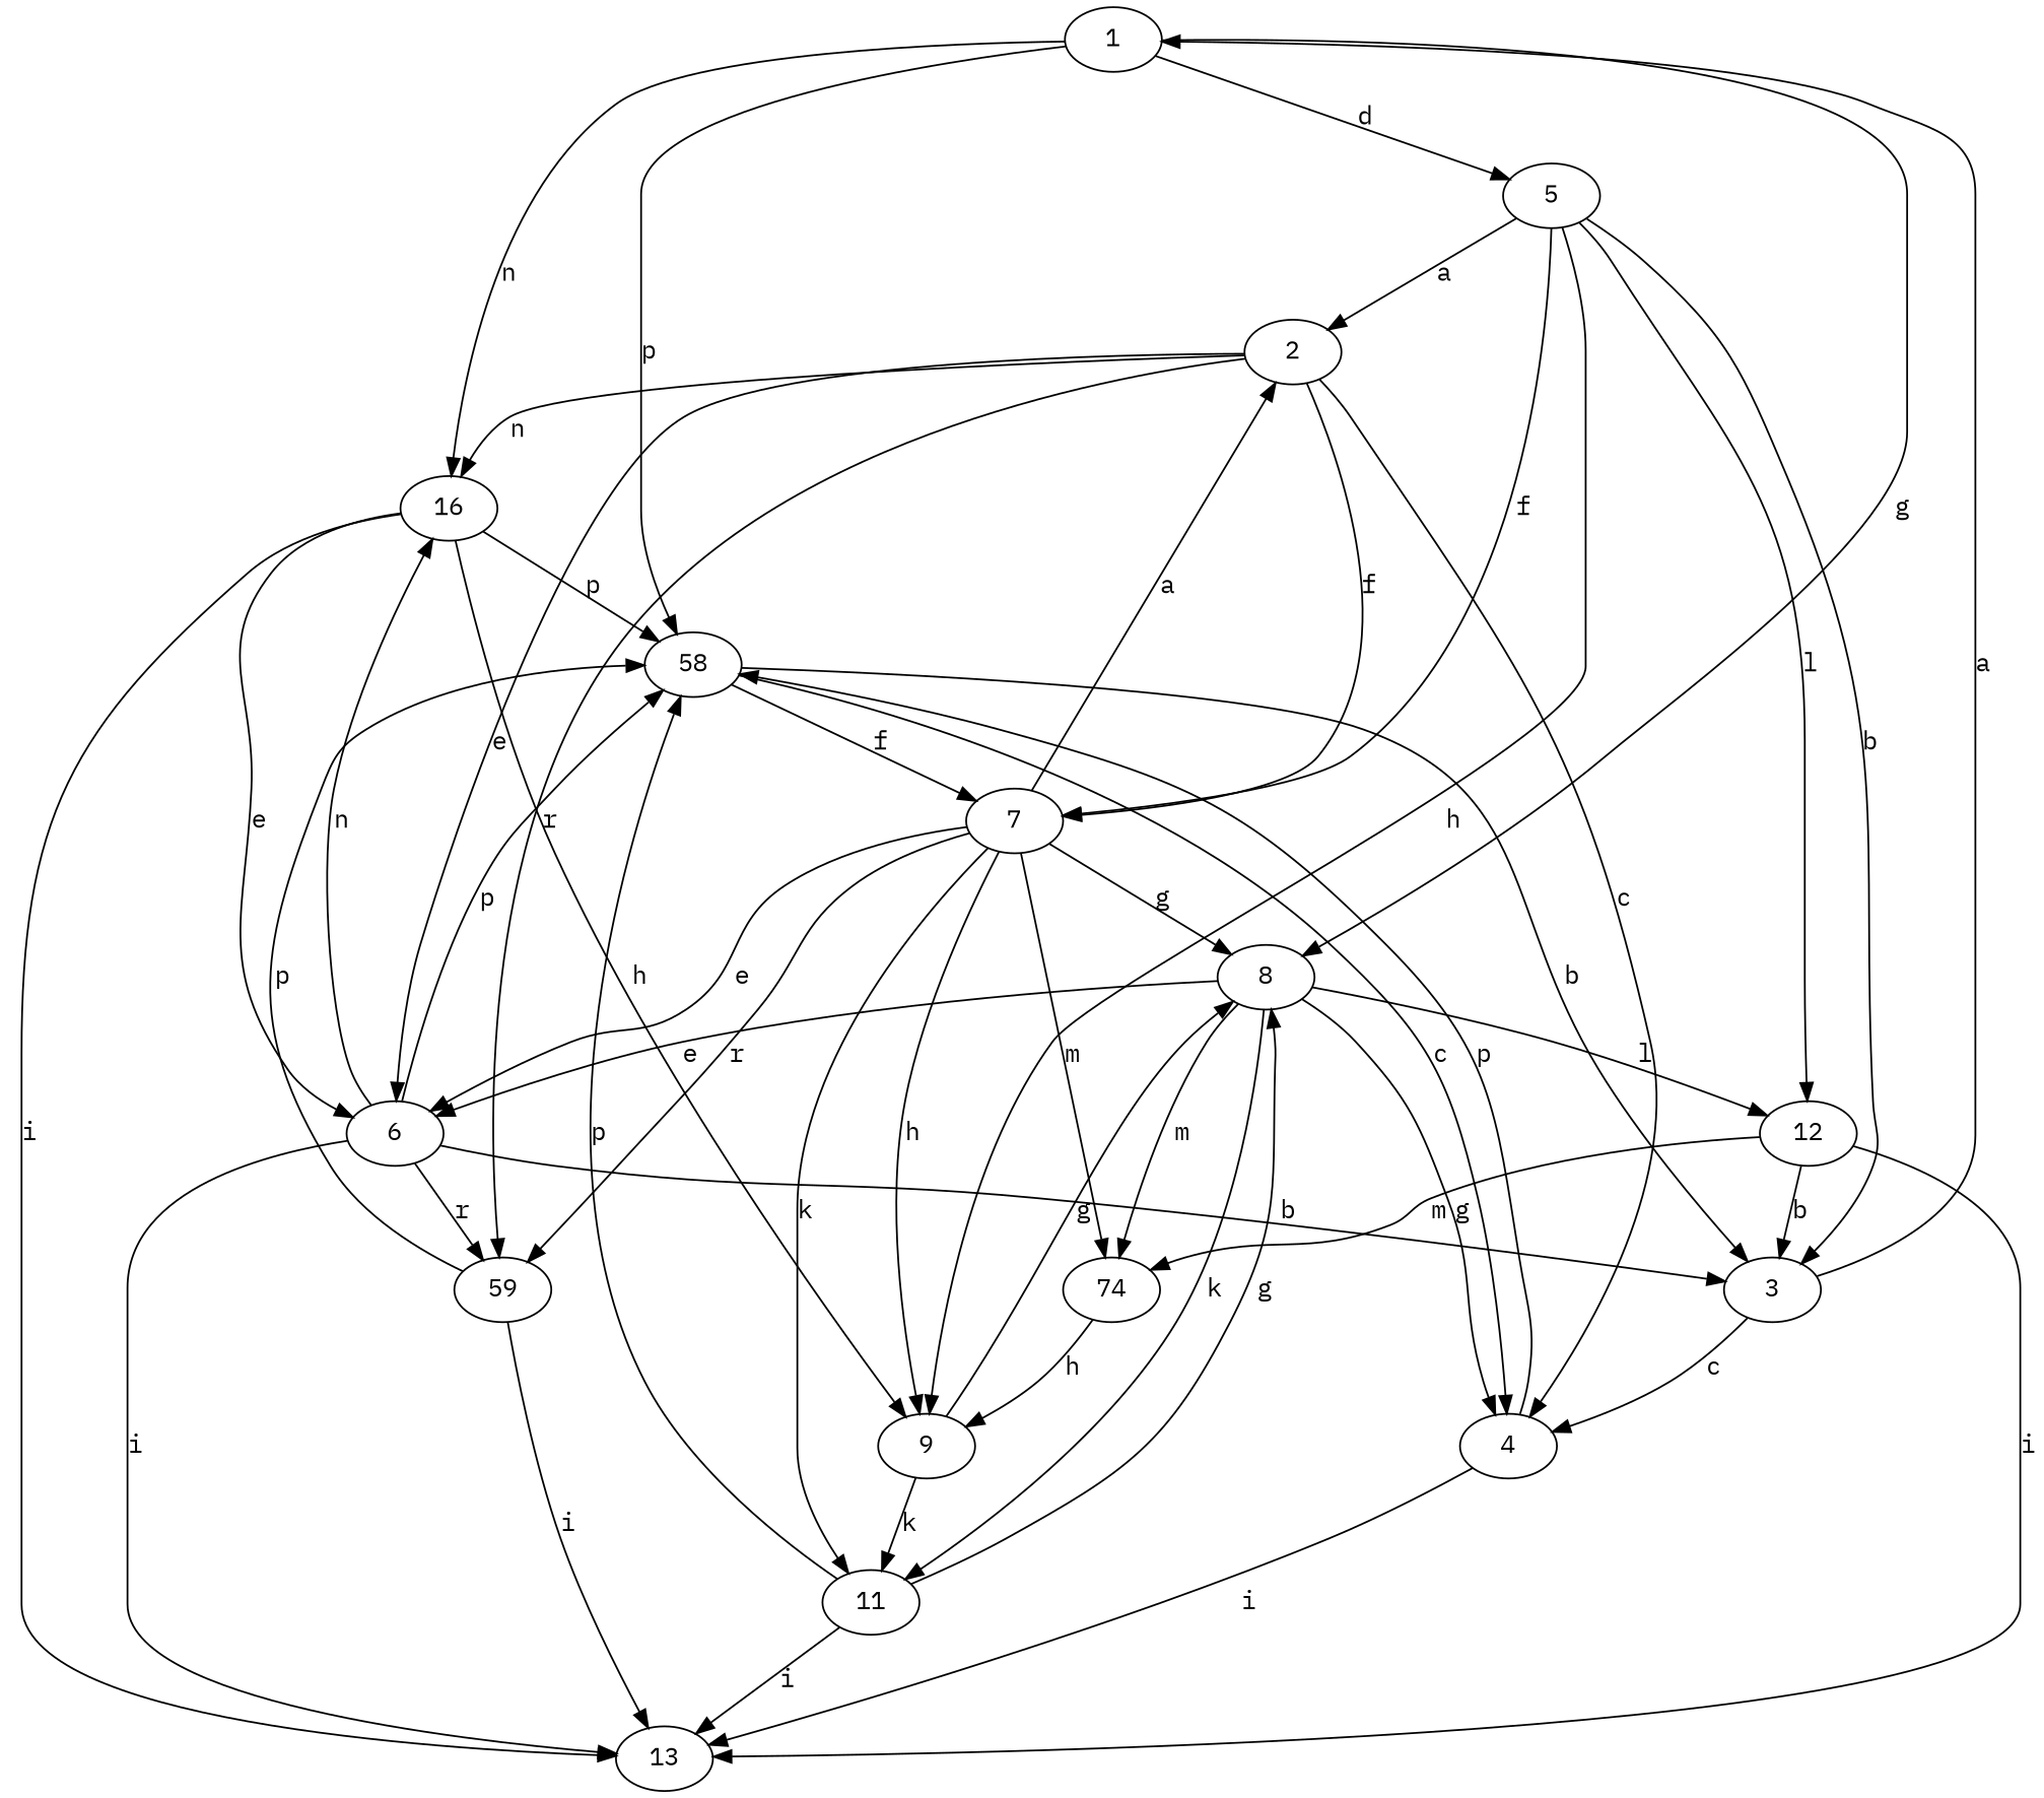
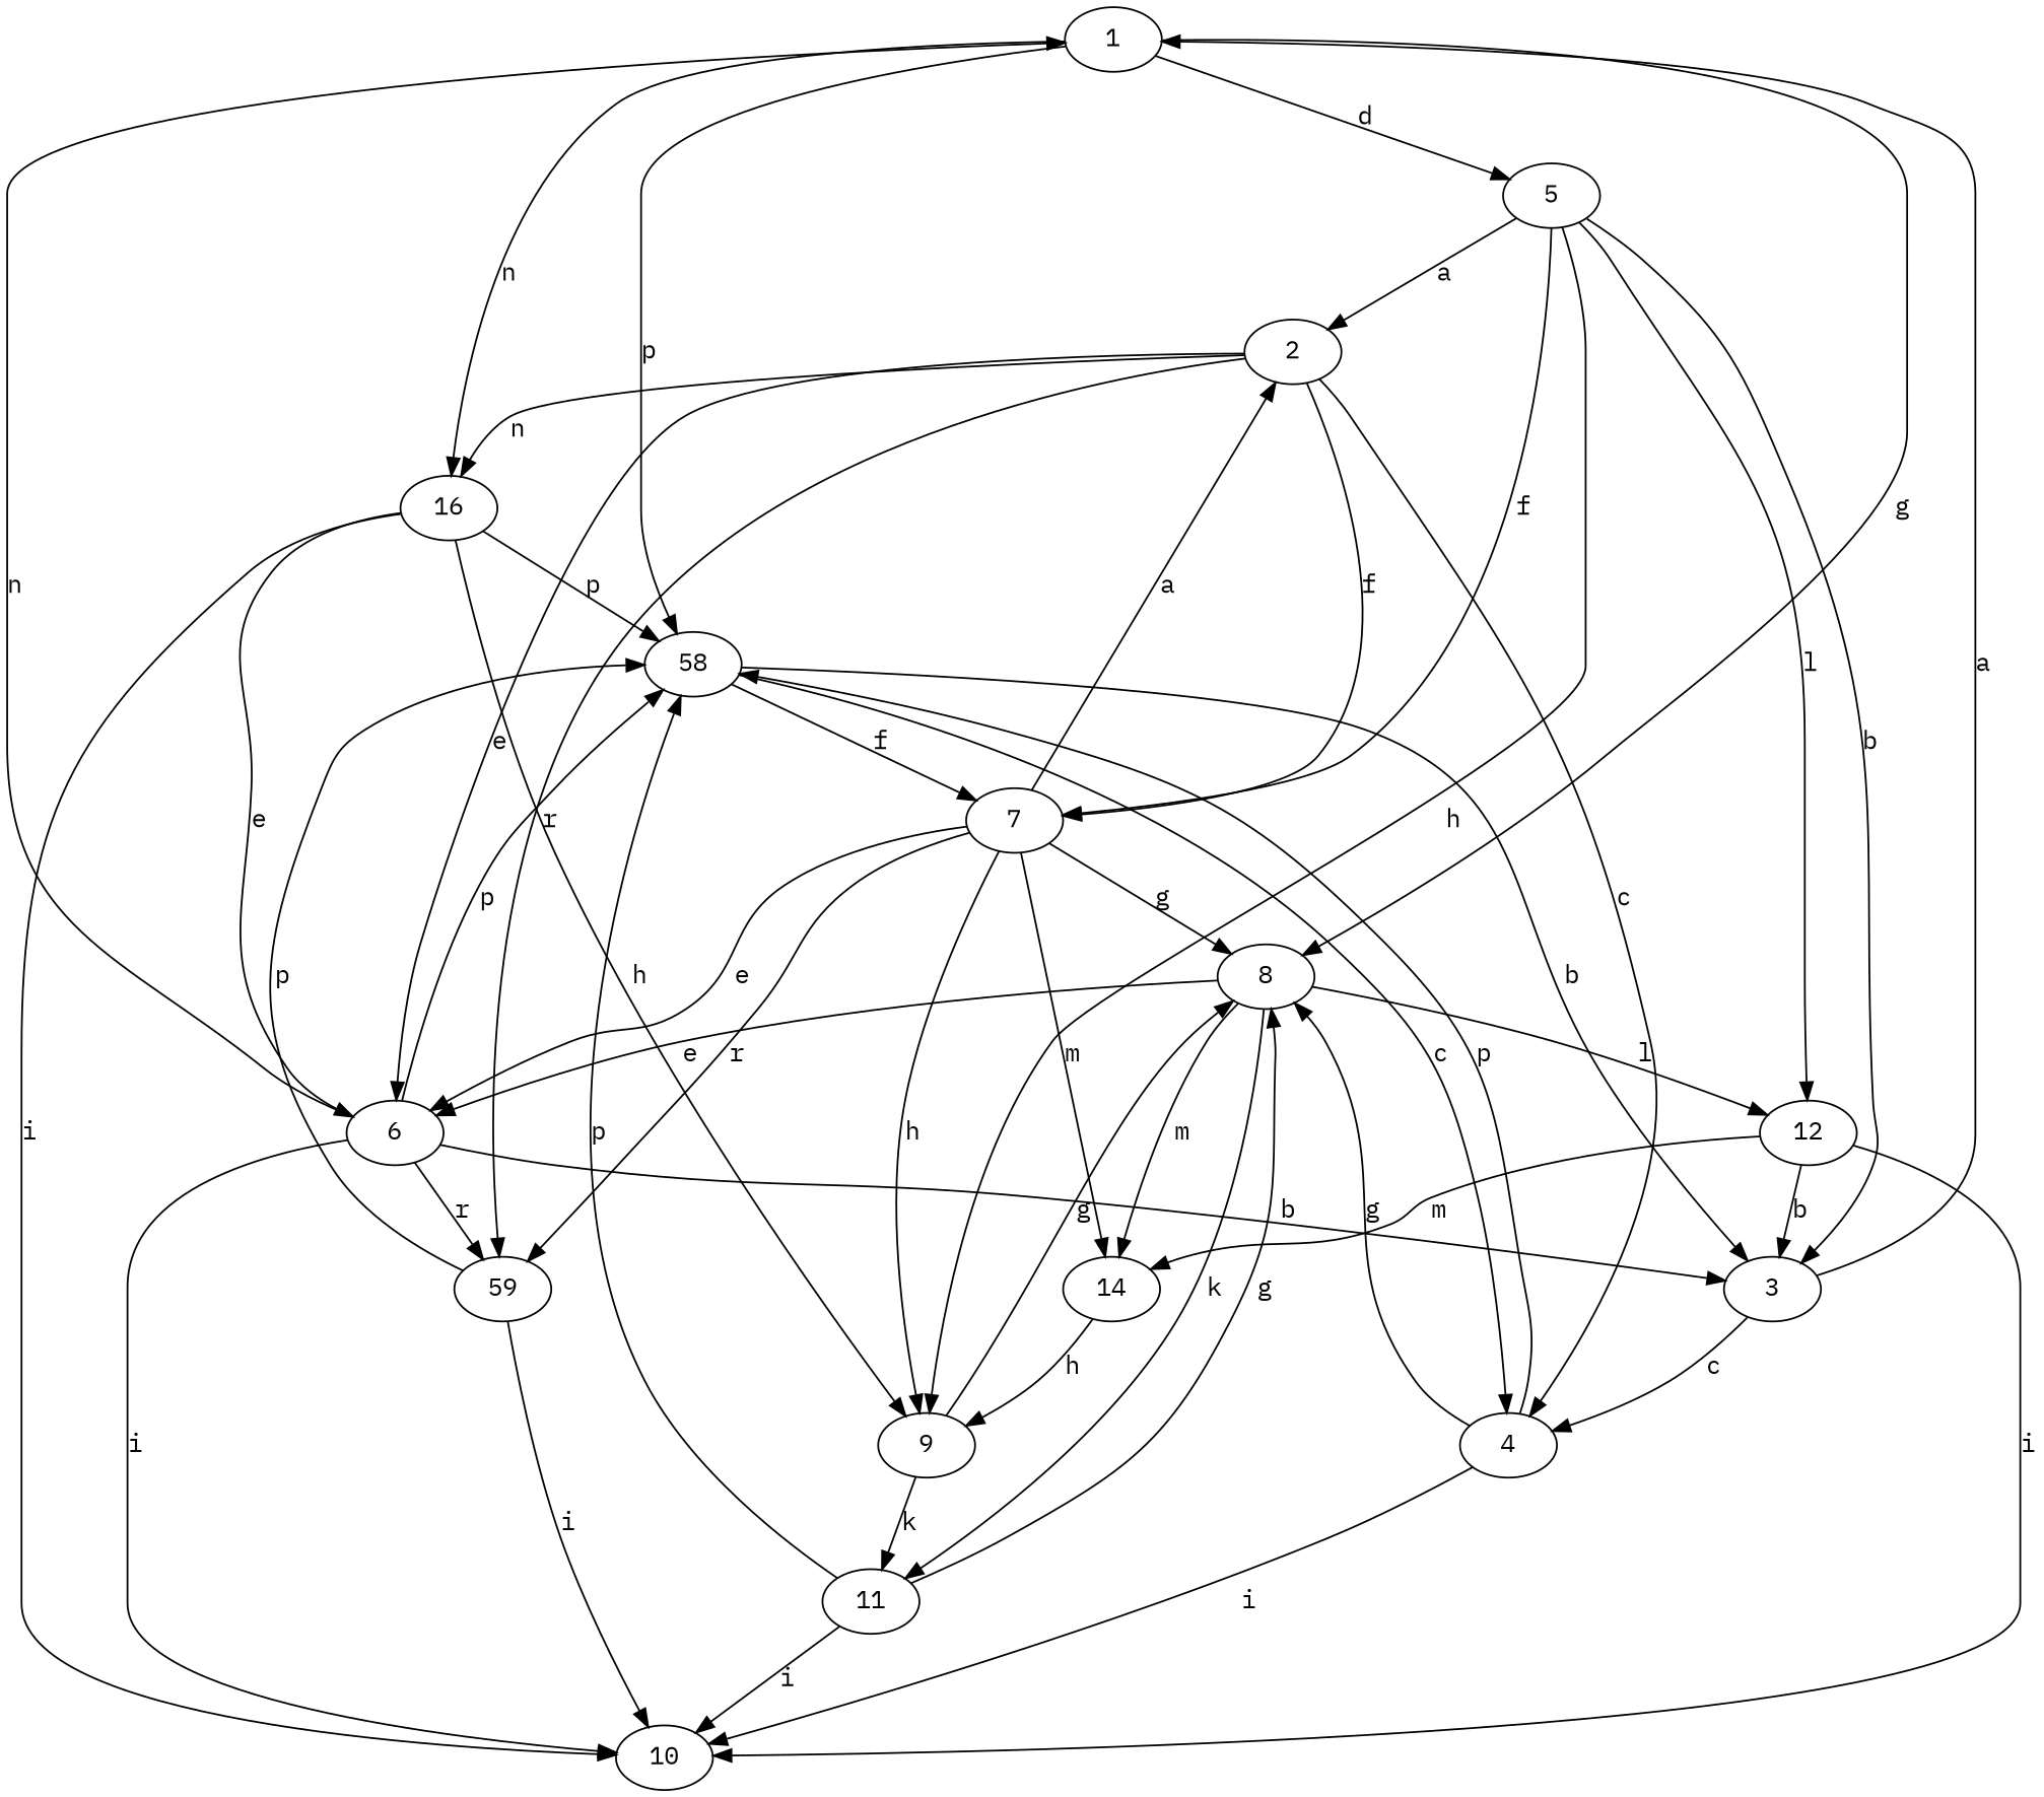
  strict digraph {
    fontname="IBM Plex Mono"
    node [fontname="IBM Plex Mono"]
    edge [fontname="IBM Plex Mono"]
    1
    5
    8
    16
    n5 [label=58]
    2
    7
    3
    9
    12
    6
    11
-   14 [label=74]
-   10 [label=13]
+   14
+   10
    4
    n16 [label=59]
    1 -> 5 [label=d]
    1 -> 8 [label=g]
    1 -> 16 [label=n]
    1 -> n5 [label=p]
    5 -> 2 [label=a]
    5 -> 7 [label=f]
    5 -> 3 [label=b]
    5 -> 9 [label=h]
    5 -> 12 [label=l]
    8 -> 12 [label=l]
    8 -> 6 [label=e]
    8 -> 11 [label=k]
    8 -> 14 [label=m]
    16 -> n5 [label=p]
    16 -> 9 [label=h]
    16 -> 6 [label=e]
    16 -> 10 [label=i]
    n5 -> 7 [label=f]
    n5 -> 3 [label=b]
    n5 -> 4 [label=c]
    2 -> 16 [label=n]
    2 -> 7 [label=f]
    2 -> 6 [label=e]
    2 -> 4 [label=c]
    2 -> n16 [label=r]
    7 -> 8 [label=g]
    7 -> 2 [label=a]
    7 -> 9 [label=h]
    7 -> 6 [label=e]
-   7 -> 11 [label=k]
    7 -> 14 [label=m]
    7 -> n16 [label=r]
    3 -> 1 [label=a]
    3 -> 4 [label=c]
    9 -> 8 [label=g]
    9 -> 11 [label=k]
    12 -> 3 [label=b]
    12 -> 14 [label=m]
    12 -> 10 [label=i]
-   6 -> 16 [label=n]
+   6 -> 1 [label=n]
    6 -> n5 [label=p]
    6 -> 3 [label=b]
    6 -> 10 [label=i]
    6 -> n16 [label=r]
    11 -> 8 [label=g]
    11 -> n5 [label=p]
    11 -> 10 [label=i]
    14 -> 9 [label=h]
-   8 -> 4 [label=g]
+   4 -> 8 [label=g]
    4 -> n5 [label=p]
    4 -> 10 [label=i]
    n16 -> n5 [label=p]
    n16 -> 10 [label=i]
  }
